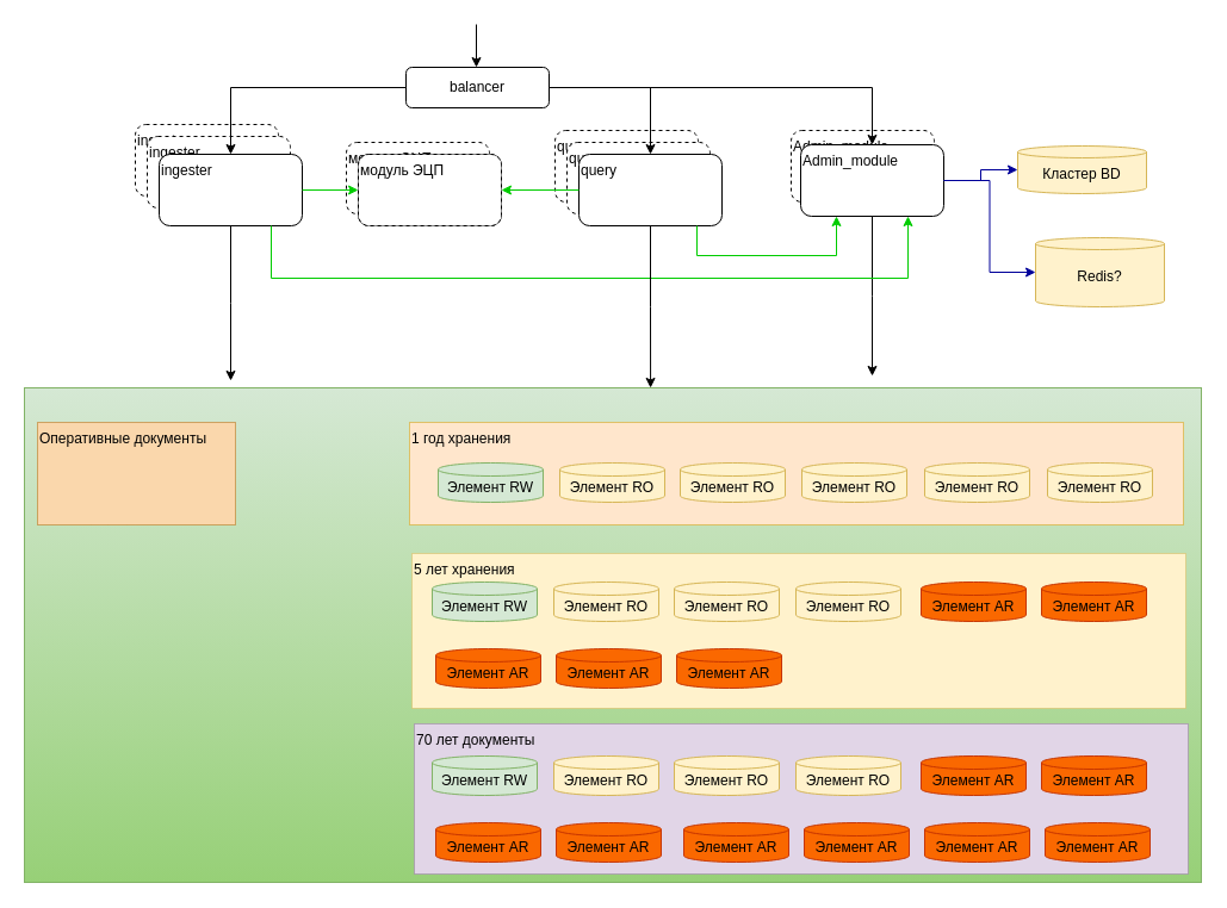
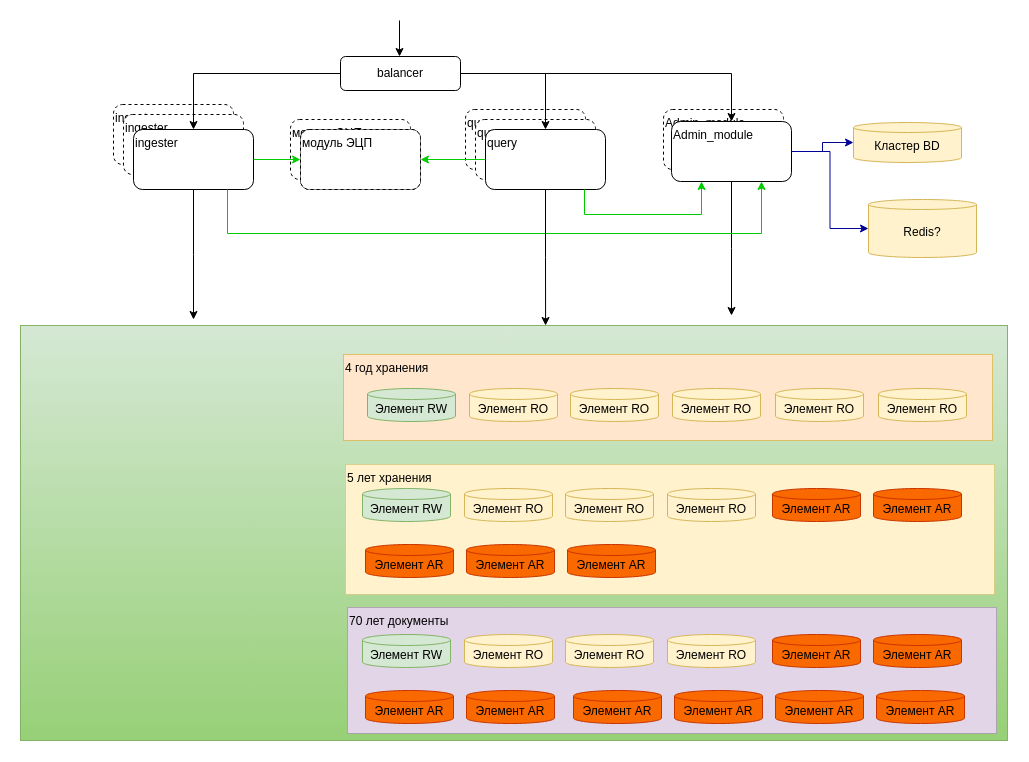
  <mxCell id="0" />
  <mxCell id="1" parent="0" />
  <mxCell id="2" value="Admin_module" style="rounded=1;whiteSpace=wrap;html=1;align=left;verticalAlign=top;dashed=1;" vertex="1" parent="1"><mxGeometry x="663" y="109" width="120" height="60" as="geometry" /></mxCell>
  <mxCell id="3" value="" style="rounded=0;whiteSpace=wrap;html=1;fillColor=#d5e8d4;strokeColor=#82b366;gradientColor=#97d077;" parent="1" vertex="1"><mxGeometry x="20" y="325" width="987" height="415" as="geometry" /></mxCell>
  <mxCell id="4" style="edgeStyle=orthogonalEdgeStyle;rounded=0;orthogonalLoop=1;jettySize=auto;html=1;entryX=0.5;entryY=0;entryDx=0;entryDy=0;" parent="1" source="5" target="54" edge="1"><mxGeometry relative="1" as="geometry" /></mxCell>
  <mxCell id="5" value="balancer" style="rounded=1;whiteSpace=wrap;html=1;" parent="1" vertex="1"><mxGeometry x="340" y="56" width="120" height="34" as="geometry" /></mxCell>
  <mxCell id="6" value="" style="group" parent="1" vertex="1" connectable="0"><mxGeometry x="465" y="109" width="140" height="80" as="geometry" /></mxCell>
  <mxCell id="7" value="query" style="rounded=1;whiteSpace=wrap;html=1;align=left;verticalAlign=top;dashed=1;" parent="6" vertex="1"><mxGeometry width="120" height="60" as="geometry" /></mxCell>
  <mxCell id="8" value="query" style="rounded=1;whiteSpace=wrap;html=1;align=left;verticalAlign=top;dashed=1;" parent="6" vertex="1"><mxGeometry x="10" y="10" width="120" height="60" as="geometry" /></mxCell>
  <mxCell id="9" value="query" style="rounded=1;whiteSpace=wrap;html=1;align=left;verticalAlign=top;" parent="6" vertex="1"><mxGeometry x="20" y="20" width="120" height="60" as="geometry" /></mxCell>
  <mxCell id="10" value="" style="group" parent="1" vertex="1" connectable="0"><mxGeometry x="113" y="104" width="140" height="80" as="geometry" /></mxCell>
  <mxCell id="11" value="ingester" style="rounded=1;whiteSpace=wrap;html=1;align=left;verticalAlign=top;dashed=1;" parent="10" vertex="1"><mxGeometry width="120" height="60" as="geometry" /></mxCell>
  <mxCell id="12" value="ingester" style="rounded=1;whiteSpace=wrap;html=1;align=left;verticalAlign=top;dashed=1;" parent="10" vertex="1"><mxGeometry x="10" y="10" width="120" height="60" as="geometry" /></mxCell>
  <mxCell id="13" value="ingester" style="rounded=1;whiteSpace=wrap;html=1;align=left;verticalAlign=top;" parent="10" vertex="1"><mxGeometry x="20" y="25" width="120" height="60" as="geometry" /></mxCell>
  <mxCell id="14" value="" style="group" parent="1" vertex="1" connectable="0"><mxGeometry x="290" y="119" width="130" height="70" as="geometry" /></mxCell>
  <mxCell id="15" value="модуль ЭЦП" style="rounded=1;whiteSpace=wrap;html=1;align=left;verticalAlign=top;dashed=1;" parent="14" vertex="1"><mxGeometry width="120" height="60" as="geometry" /></mxCell>
  <mxCell id="16" value="модуль ЭЦП" style="rounded=1;whiteSpace=wrap;html=1;align=left;verticalAlign=top;" parent="14" vertex="1"><mxGeometry x="10" y="10" width="120" height="60" as="geometry" /></mxCell>
  <mxCell id="17" style="edgeStyle=orthogonalEdgeStyle;rounded=0;orthogonalLoop=1;jettySize=auto;html=1;entryX=1;entryY=0.5;entryDx=0;entryDy=0;strokeColor=#00CC00;" parent="1" source="9" target="16" edge="1"><mxGeometry relative="1" as="geometry" /></mxCell>
  <mxCell id="18" style="edgeStyle=orthogonalEdgeStyle;rounded=0;orthogonalLoop=1;jettySize=auto;html=1;entryX=0;entryY=0.5;entryDx=0;entryDy=0;strokeColor=#00CC00;" parent="1" source="13" target="16" edge="1"><mxGeometry relative="1" as="geometry" /></mxCell>
  <mxCell id="19" style="edgeStyle=orthogonalEdgeStyle;rounded=0;orthogonalLoop=1;jettySize=auto;html=1;" parent="1" source="5" target="13" edge="1"><mxGeometry relative="1" as="geometry" /></mxCell>
  <mxCell id="20" style="edgeStyle=orthogonalEdgeStyle;rounded=0;orthogonalLoop=1;jettySize=auto;html=1;" parent="1" source="5" target="9" edge="1"><mxGeometry relative="1" as="geometry" /></mxCell>
- <mxCell id="21" value="1 год хранения" style="rounded=0;whiteSpace=wrap;html=1;dashed=1;dashPattern=1 1;verticalAlign=top;align=left;fillColor=#ffe6cc;strokeColor=#d79b00;" parent="1" vertex="1"><mxGeometry x="343" y="354" width="649" height="86" as="geometry" /></mxCell>
+ <mxCell id="21" value="4 год хранения" style="rounded=0;whiteSpace=wrap;html=1;dashed=1;dashPattern=1 1;verticalAlign=top;align=left;fillColor=#ffe6cc;strokeColor=#d79b00;" parent="1" vertex="1"><mxGeometry x="343" y="354" width="649" height="86" as="geometry" /></mxCell>
  <mxCell id="22" value="5 лет хранения" style="rounded=0;whiteSpace=wrap;html=1;dashed=1;dashPattern=1 1;verticalAlign=top;align=left;fillColor=#fff2cc;strokeColor=#d6b656;" parent="1" vertex="1"><mxGeometry x="345" y="464" width="649" height="130" as="geometry" /></mxCell>
  <mxCell id="23" value="70 лет документы" style="rounded=0;whiteSpace=wrap;html=1;dashed=1;dashPattern=1 1;verticalAlign=top;align=left;fillColor=#e1d5e7;strokeColor=#9673a6;" parent="1" vertex="1"><mxGeometry x="347" y="607" width="649" height="126" as="geometry" /></mxCell>
- <mxCell id="24" value="Оперативные документы" style="rounded=0;whiteSpace=wrap;html=1;dashed=1;dashPattern=1 1;align=left;verticalAlign=top;fillColor=#fad7ac;strokeColor=#b46504;" parent="1" vertex="1"><mxGeometry x="31" y="354" width="166" height="86" as="geometry" /></mxCell>
  <mxCell id="25" value="Элемент RW" style="shape=cylinder3;whiteSpace=wrap;html=1;boundedLbl=1;backgroundOutline=1;size=5.5;fillColor=#d5e8d4;strokeColor=#82b366;" parent="1" vertex="1"><mxGeometry x="367" y="388" width="88" height="33" as="geometry" /></mxCell>
  <mxCell id="26" value="Элемент RO" style="shape=cylinder3;whiteSpace=wrap;html=1;boundedLbl=1;backgroundOutline=1;size=5.5;fillColor=#fff2cc;strokeColor=#d6b656;" parent="1" vertex="1"><mxGeometry x="469" y="388" width="88" height="33" as="geometry" /></mxCell>
  <mxCell id="27" value="Элемент RO" style="shape=cylinder3;whiteSpace=wrap;html=1;boundedLbl=1;backgroundOutline=1;size=5.5;fillColor=#fff2cc;strokeColor=#d6b656;" parent="1" vertex="1"><mxGeometry x="570" y="388" width="88" height="33" as="geometry" /></mxCell>
  <mxCell id="28" value="Элемент RO" style="shape=cylinder3;whiteSpace=wrap;html=1;boundedLbl=1;backgroundOutline=1;size=5.5;fillColor=#fff2cc;strokeColor=#d6b656;" parent="1" vertex="1"><mxGeometry x="672" y="388" width="88" height="33" as="geometry" /></mxCell>
  <mxCell id="29" value="Элемент RW" style="shape=cylinder3;whiteSpace=wrap;html=1;boundedLbl=1;backgroundOutline=1;size=5.5;fillColor=#d5e8d4;strokeColor=#82b366;" parent="1" vertex="1"><mxGeometry x="362" y="488" width="88" height="33" as="geometry" /></mxCell>
  <mxCell id="30" value="Элемент RO" style="shape=cylinder3;whiteSpace=wrap;html=1;boundedLbl=1;backgroundOutline=1;size=5.5;fillColor=#fff2cc;strokeColor=#d6b656;" parent="1" vertex="1"><mxGeometry x="464" y="488" width="88" height="33" as="geometry" /></mxCell>
  <mxCell id="31" value="Элемент RO" style="shape=cylinder3;whiteSpace=wrap;html=1;boundedLbl=1;backgroundOutline=1;size=5.5;fillColor=#fff2cc;strokeColor=#d6b656;" parent="1" vertex="1"><mxGeometry x="565" y="488" width="88" height="33" as="geometry" /></mxCell>
  <mxCell id="32" value="Элемент RO" style="shape=cylinder3;whiteSpace=wrap;html=1;boundedLbl=1;backgroundOutline=1;size=5.5;fillColor=#fff2cc;strokeColor=#d6b656;" parent="1" vertex="1"><mxGeometry x="667" y="488" width="88" height="33" as="geometry" /></mxCell>
  <mxCell id="33" value="Элемент AR" style="shape=cylinder3;whiteSpace=wrap;html=1;boundedLbl=1;backgroundOutline=1;size=5.5;fillColor=#fa6800;fontColor=#000000;strokeColor=#C73500;" parent="1" vertex="1"><mxGeometry x="772" y="488" width="88" height="33" as="geometry" /></mxCell>
  <mxCell id="34" value="Элемент AR" style="shape=cylinder3;whiteSpace=wrap;html=1;boundedLbl=1;backgroundOutline=1;size=5.5;fillColor=#fa6800;fontColor=#000000;strokeColor=#C73500;" parent="1" vertex="1"><mxGeometry x="873" y="488" width="88" height="33" as="geometry" /></mxCell>
  <mxCell id="35" value="Элемент AR" style="shape=cylinder3;whiteSpace=wrap;html=1;boundedLbl=1;backgroundOutline=1;size=5.5;fillColor=#fa6800;fontColor=#000000;strokeColor=#C73500;" parent="1" vertex="1"><mxGeometry x="365" y="544" width="88" height="33" as="geometry" /></mxCell>
  <mxCell id="36" value="Элемент AR" style="shape=cylinder3;whiteSpace=wrap;html=1;boundedLbl=1;backgroundOutline=1;size=5.5;fillColor=#fa6800;fontColor=#000000;strokeColor=#C73500;" parent="1" vertex="1"><mxGeometry x="466" y="544" width="88" height="33" as="geometry" /></mxCell>
  <mxCell id="37" value="Элемент RW" style="shape=cylinder3;whiteSpace=wrap;html=1;boundedLbl=1;backgroundOutline=1;size=5.5;fillColor=#d5e8d4;strokeColor=#82b366;" parent="1" vertex="1"><mxGeometry x="362" y="634" width="88" height="33" as="geometry" /></mxCell>
  <mxCell id="38" value="Элемент RO" style="shape=cylinder3;whiteSpace=wrap;html=1;boundedLbl=1;backgroundOutline=1;size=5.5;fillColor=#fff2cc;strokeColor=#d6b656;" parent="1" vertex="1"><mxGeometry x="464" y="634" width="88" height="33" as="geometry" /></mxCell>
  <mxCell id="39" value="Элемент RO" style="shape=cylinder3;whiteSpace=wrap;html=1;boundedLbl=1;backgroundOutline=1;size=5.5;fillColor=#fff2cc;strokeColor=#d6b656;" parent="1" vertex="1"><mxGeometry x="565" y="634" width="88" height="33" as="geometry" /></mxCell>
  <mxCell id="40" value="Элемент RO" style="shape=cylinder3;whiteSpace=wrap;html=1;boundedLbl=1;backgroundOutline=1;size=5.5;fillColor=#fff2cc;strokeColor=#d6b656;" parent="1" vertex="1"><mxGeometry x="667" y="634" width="88" height="33" as="geometry" /></mxCell>
  <mxCell id="41" value="Элемент AR" style="shape=cylinder3;whiteSpace=wrap;html=1;boundedLbl=1;backgroundOutline=1;size=5.5;fillColor=#fa6800;fontColor=#000000;strokeColor=#C73500;" parent="1" vertex="1"><mxGeometry x="772" y="634" width="88" height="33" as="geometry" /></mxCell>
  <mxCell id="42" value="Элемент AR" style="shape=cylinder3;whiteSpace=wrap;html=1;boundedLbl=1;backgroundOutline=1;size=5.5;fillColor=#fa6800;fontColor=#000000;strokeColor=#C73500;" parent="1" vertex="1"><mxGeometry x="873" y="634" width="88" height="33" as="geometry" /></mxCell>
  <mxCell id="43" value="Элемент AR" style="shape=cylinder3;whiteSpace=wrap;html=1;boundedLbl=1;backgroundOutline=1;size=5.5;fillColor=#fa6800;fontColor=#000000;strokeColor=#C73500;" parent="1" vertex="1"><mxGeometry x="365" y="690" width="88" height="33" as="geometry" /></mxCell>
  <mxCell id="44" value="Элемент AR" style="shape=cylinder3;whiteSpace=wrap;html=1;boundedLbl=1;backgroundOutline=1;size=5.5;fillColor=#fa6800;fontColor=#000000;strokeColor=#C73500;" parent="1" vertex="1"><mxGeometry x="466" y="690" width="88" height="33" as="geometry" /></mxCell>
  <mxCell id="45" value="Элемент AR" style="shape=cylinder3;whiteSpace=wrap;html=1;boundedLbl=1;backgroundOutline=1;size=5.5;fillColor=#fa6800;fontColor=#000000;strokeColor=#C73500;" parent="1" vertex="1"><mxGeometry x="573" y="690" width="88" height="33" as="geometry" /></mxCell>
  <mxCell id="46" value="Элемент AR" style="shape=cylinder3;whiteSpace=wrap;html=1;boundedLbl=1;backgroundOutline=1;size=5.5;fillColor=#fa6800;fontColor=#000000;strokeColor=#C73500;" parent="1" vertex="1"><mxGeometry x="674" y="690" width="88" height="33" as="geometry" /></mxCell>
  <mxCell id="47" value="Элемент AR" style="shape=cylinder3;whiteSpace=wrap;html=1;boundedLbl=1;backgroundOutline=1;size=5.5;fillColor=#fa6800;fontColor=#000000;strokeColor=#C73500;" parent="1" vertex="1"><mxGeometry x="775" y="690" width="88" height="33" as="geometry" /></mxCell>
  <mxCell id="48" value="Элемент AR" style="shape=cylinder3;whiteSpace=wrap;html=1;boundedLbl=1;backgroundOutline=1;size=5.5;fillColor=#fa6800;fontColor=#000000;strokeColor=#C73500;" parent="1" vertex="1"><mxGeometry x="876" y="690" width="88" height="33" as="geometry" /></mxCell>
  <mxCell id="49" value="" style="endArrow=classic;html=1;rounded=0;entryX=0.5;entryY=0;entryDx=0;entryDy=0;" parent="1" edge="1"><mxGeometry width="50" height="50" relative="1" as="geometry"><mxPoint x="399" y="20" as="sourcePoint" /><mxPoint x="399" y="56" as="targetPoint" /></mxGeometry></mxCell>
  <mxCell id="50" value="Элемент RO" style="shape=cylinder3;whiteSpace=wrap;html=1;boundedLbl=1;backgroundOutline=1;size=5.5;fillColor=#fff2cc;strokeColor=#d6b656;" parent="1" vertex="1"><mxGeometry x="775" y="388" width="88" height="33" as="geometry" /></mxCell>
  <mxCell id="51" value="Элемент RO" style="shape=cylinder3;whiteSpace=wrap;html=1;boundedLbl=1;backgroundOutline=1;size=5.5;fillColor=#fff2cc;strokeColor=#d6b656;" parent="1" vertex="1"><mxGeometry x="878" y="388" width="88" height="33" as="geometry" /></mxCell>
  <mxCell id="52" value="Элемент AR" style="shape=cylinder3;whiteSpace=wrap;html=1;boundedLbl=1;backgroundOutline=1;size=5.5;fillColor=#fa6800;fontColor=#000000;strokeColor=#C73500;" parent="1" vertex="1"><mxGeometry x="567" y="544" width="88" height="33" as="geometry" /></mxCell>
  <mxCell id="53" style="edgeStyle=orthogonalEdgeStyle;rounded=0;orthogonalLoop=1;jettySize=auto;html=1;" edge="1" parent="1" source="54"><mxGeometry relative="1" as="geometry"><mxPoint x="731" y="315" as="targetPoint" /></mxGeometry></mxCell>
  <mxCell id="54" value="Admin_module" style="rounded=1;whiteSpace=wrap;html=1;align=left;verticalAlign=top;" parent="1" vertex="1"><mxGeometry x="671" y="121" width="120" height="60" as="geometry" /></mxCell>
  <mxCell id="55" value="" style="group" parent="1" vertex="1" connectable="0"><mxGeometry x="300" y="129" width="130" height="70" as="geometry" /></mxCell>
  <mxCell id="56" value="модуль ЭЦП" style="rounded=1;whiteSpace=wrap;html=1;align=left;verticalAlign=top;dashed=1;" parent="55" vertex="1"><mxGeometry width="120" height="60" as="geometry" /></mxCell>
  <mxCell id="57" style="edgeStyle=orthogonalEdgeStyle;rounded=0;orthogonalLoop=1;jettySize=auto;html=1;strokeColor=#00CC00;entryX=0.25;entryY=1;entryDx=0;entryDy=0;" parent="1" source="9" target="54" edge="1"><mxGeometry relative="1" as="geometry"><Array as="points"><mxPoint x="584" y="214" /><mxPoint x="701" y="214" /></Array><mxPoint x="465" y="234" as="targetPoint" /></mxGeometry></mxCell>
  <mxCell id="58" style="edgeStyle=orthogonalEdgeStyle;rounded=0;orthogonalLoop=1;jettySize=auto;html=1;strokeColor=#00CC00;entryX=0.75;entryY=1;entryDx=0;entryDy=0;" parent="1" source="13" target="54" edge="1"><mxGeometry relative="1" as="geometry"><Array as="points"><mxPoint x="227" y="233" /><mxPoint x="761" y="233" /></Array><mxPoint x="712" y="229" as="targetPoint" /></mxGeometry></mxCell>
  <mxCell id="59" style="edgeStyle=orthogonalEdgeStyle;rounded=0;orthogonalLoop=1;jettySize=auto;html=1;" parent="1" source="13" edge="1"><mxGeometry relative="1" as="geometry"><mxPoint x="193" y="319" as="targetPoint" /></mxGeometry></mxCell>
  <mxCell id="60" value="Кластер BD" style="shape=cylinder3;whiteSpace=wrap;html=1;boundedLbl=1;backgroundOutline=1;size=5;fillColor=#fff2cc;strokeColor=#d6b656;" parent="1" vertex="1"><mxGeometry x="853" y="122" width="108" height="40" as="geometry" /></mxCell>
  <mxCell id="61" value="Redis?" style="shape=cylinder3;whiteSpace=wrap;html=1;boundedLbl=1;backgroundOutline=1;size=5;fillColor=#fff2cc;strokeColor=#d6b656;" parent="1" vertex="1"><mxGeometry x="868" y="199" width="108" height="58" as="geometry" /></mxCell>
  <mxCell id="62" style="edgeStyle=orthogonalEdgeStyle;rounded=0;orthogonalLoop=1;jettySize=auto;html=1;entryX=0;entryY=0.5;entryDx=0;entryDy=0;entryPerimeter=0;strokeColor=#000099;" edge="1" parent="1" source="54" target="60"><mxGeometry relative="1" as="geometry" /></mxCell>
  <mxCell id="63" style="edgeStyle=orthogonalEdgeStyle;rounded=0;orthogonalLoop=1;jettySize=auto;html=1;entryX=0.532;entryY=0;entryDx=0;entryDy=0;entryPerimeter=0;" parent="1" source="9" edge="1" target="3"><mxGeometry relative="1" as="geometry"><mxPoint x="545" y="314" as="targetPoint" /></mxGeometry></mxCell>
  <mxCell id="64" style="edgeStyle=orthogonalEdgeStyle;rounded=0;orthogonalLoop=1;jettySize=auto;html=1;entryX=0;entryY=0.5;entryDx=0;entryDy=0;entryPerimeter=0;strokeColor=#000099;" edge="1" parent="1" source="54" target="61"><mxGeometry relative="1" as="geometry" /></mxCell>
